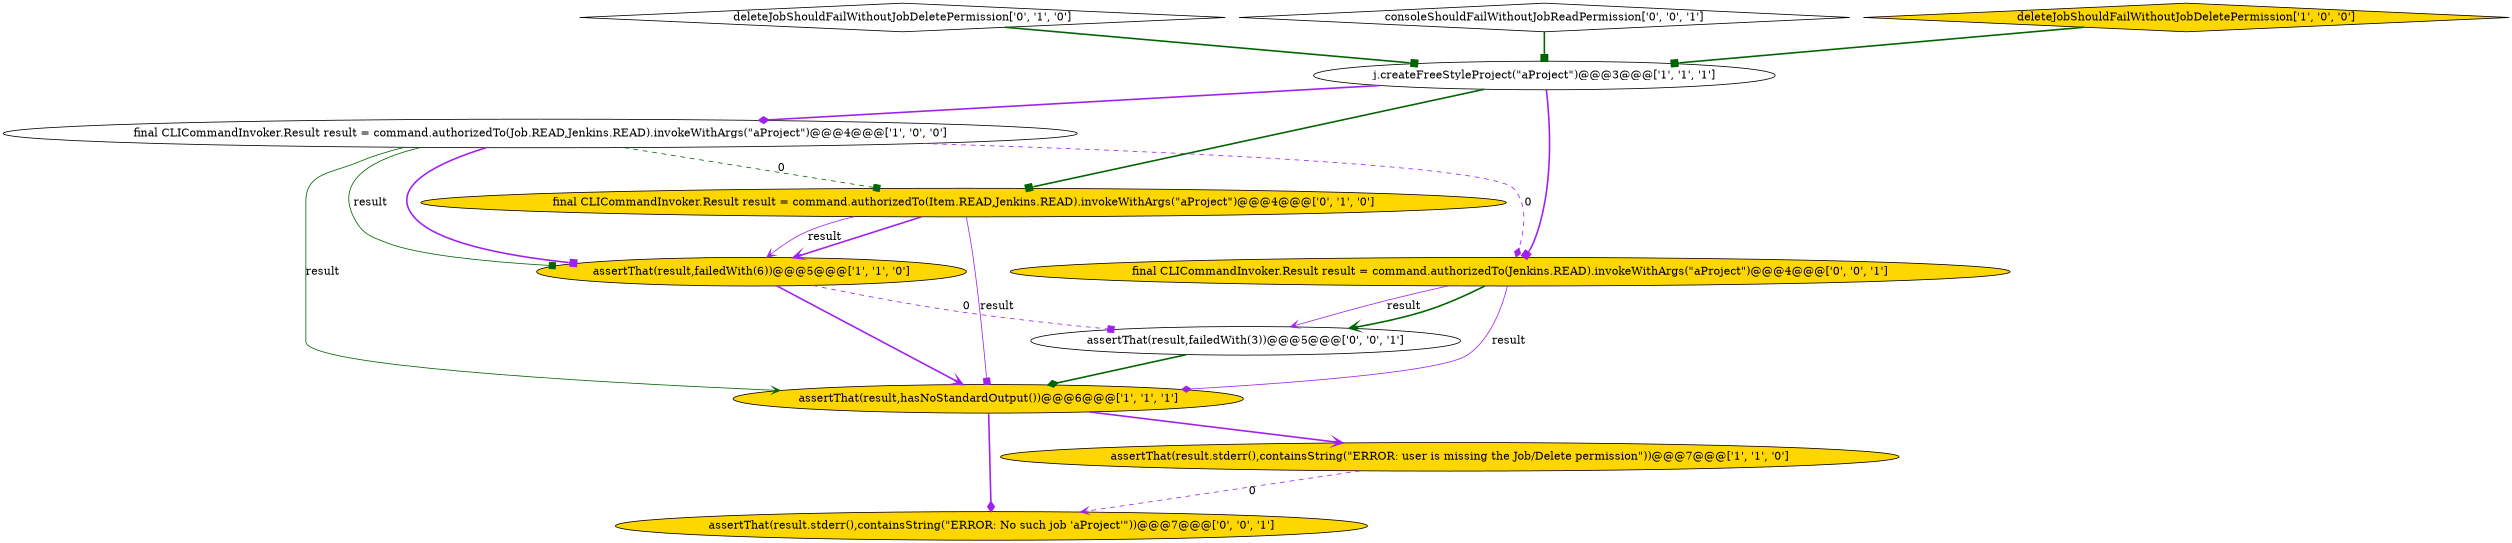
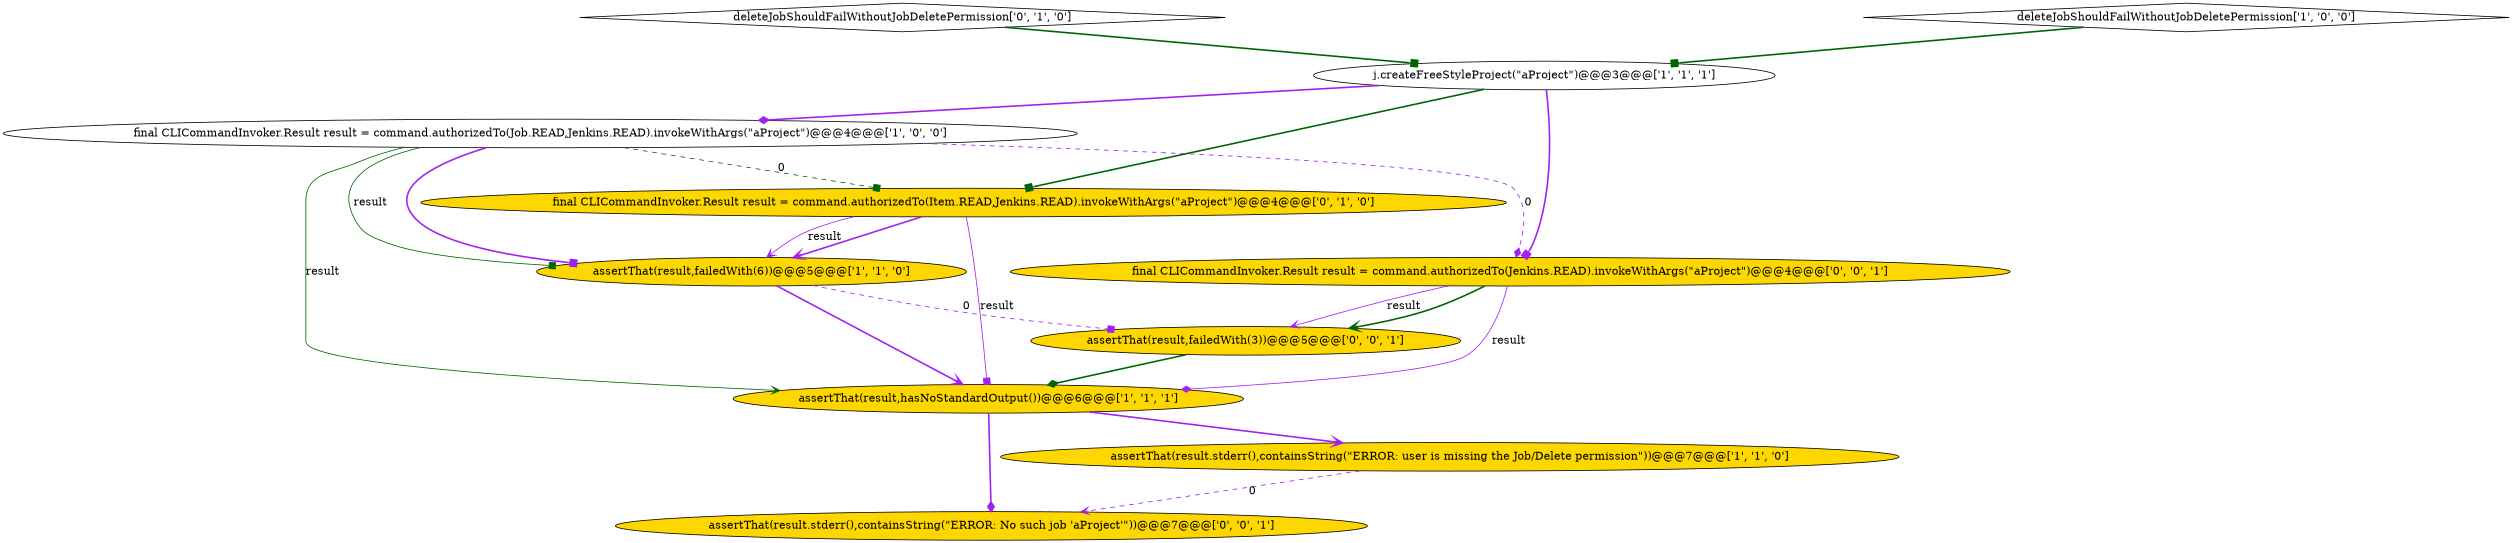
  digraph {
    node [fillcolor=gold shape=ellipse style=filled]
    edge [arrowhead=box color=purple style=bold]
    n1 [fillcolor=white label="deleteJobShouldFailWithoutJobDeletePermission['0', '1', '0']" shape=diamond]
    n2 [fillcolor=white label="j.createFreeStyleProject(\"aProject\")@@@3@@@['1', '1', '1']"]
    n3 [label="final CLICommandInvoker.Result result = command.authorizedTo(Jenkins.READ).invokeWithArgs(\"aProject\")@@@4@@@['0', '0', '1']"]
    n4 [fillcolor=white label="final CLICommandInvoker.Result result = command.authorizedTo(Job.READ,Jenkins.READ).invokeWithArgs(\"aProject\")@@@4@@@['1', '0', '0']"]
    n5 [label="final CLICommandInvoker.Result result = command.authorizedTo(Item.READ,Jenkins.READ).invokeWithArgs(\"aProject\")@@@4@@@['0', '1', '0']"]
    n6 [label="assertThat(result.stderr(),containsString(\"ERROR: No such job 'aProject'\"))@@@7@@@['0', '0', '1']"]
-   n7 [fillcolor=white label="consoleShouldFailWithoutJobReadPermission['0', '0', '1']" shape=diamond]
    n8 [label="assertThat(result,hasNoStandardOutput())@@@6@@@['1', '1', '1']"]
-   n9 [fillcolor=white label="assertThat(result,failedWith(3))@@@5@@@['0', '0', '1']"]
+   n9 [label="assertThat(result,failedWith(3))@@@5@@@['0', '0', '1']"]
    n10 [label="assertThat(result.stderr(),containsString(\"ERROR: user is missing the Job/Delete permission\"))@@@7@@@['1', '1', '0']"]
    n11 [label="assertThat(result,failedWith(6))@@@5@@@['1', '1', '0']"]
-   n12 [label="deleteJobShouldFailWithoutJobDeletePermission['1', '0', '0']" shape=diamond]
+   n12 [fillcolor=white label="deleteJobShouldFailWithoutJobDeletePermission['1', '0', '0']" shape=diamond]
    n1 -> n2 [color=darkgreen]
    n2 -> n3
    n2 -> n4 [arrowhead=diamond]
    n2 -> n5 [color=darkgreen]
    n3 -> n8 [arrowhead=diamond label=result style=solid]
    n3 -> n9 [arrowhead=vee label=result style=solid]
    n3 -> n9 [arrowhead=vee color=darkgreen]
    n4 -> n3 [arrowhead=diamond label=0 style=dashed]
    n4 -> n5 [color=darkgreen label=0 style=dashed]
    n4 -> n8 [arrowhead=vee color=darkgreen label=result style=solid]
    n4 -> n11 [color=darkgreen label=result style=solid]
    n4 -> n11
    n5 -> n8 [label=result style=solid]
    n5 -> n11 [arrowhead=vee]
    n5 -> n11 [arrowhead=vee label=result style=solid]
-   n7 -> n2 [color=darkgreen]
    n8 -> n6 [arrowhead=diamond]
    n8 -> n10 [arrowhead=vee]
    n9 -> n8 [arrowhead=diamond color=darkgreen]
    n10 -> n6 [arrowhead=vee label=0 style=dashed]
    n11 -> n8 [arrowhead=vee]
    n11 -> n9 [label=0 style=dashed]
    n12 -> n2 [color=darkgreen]
  }
